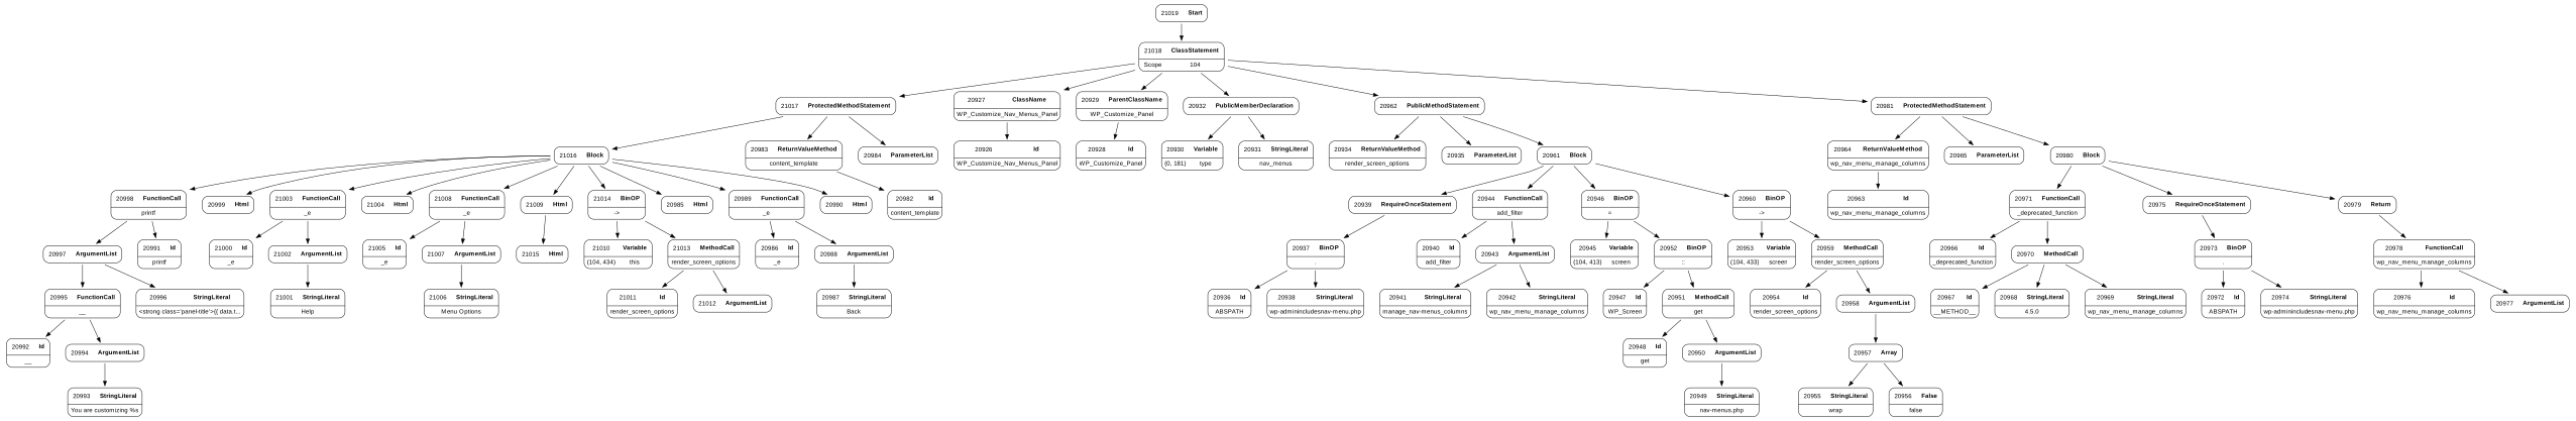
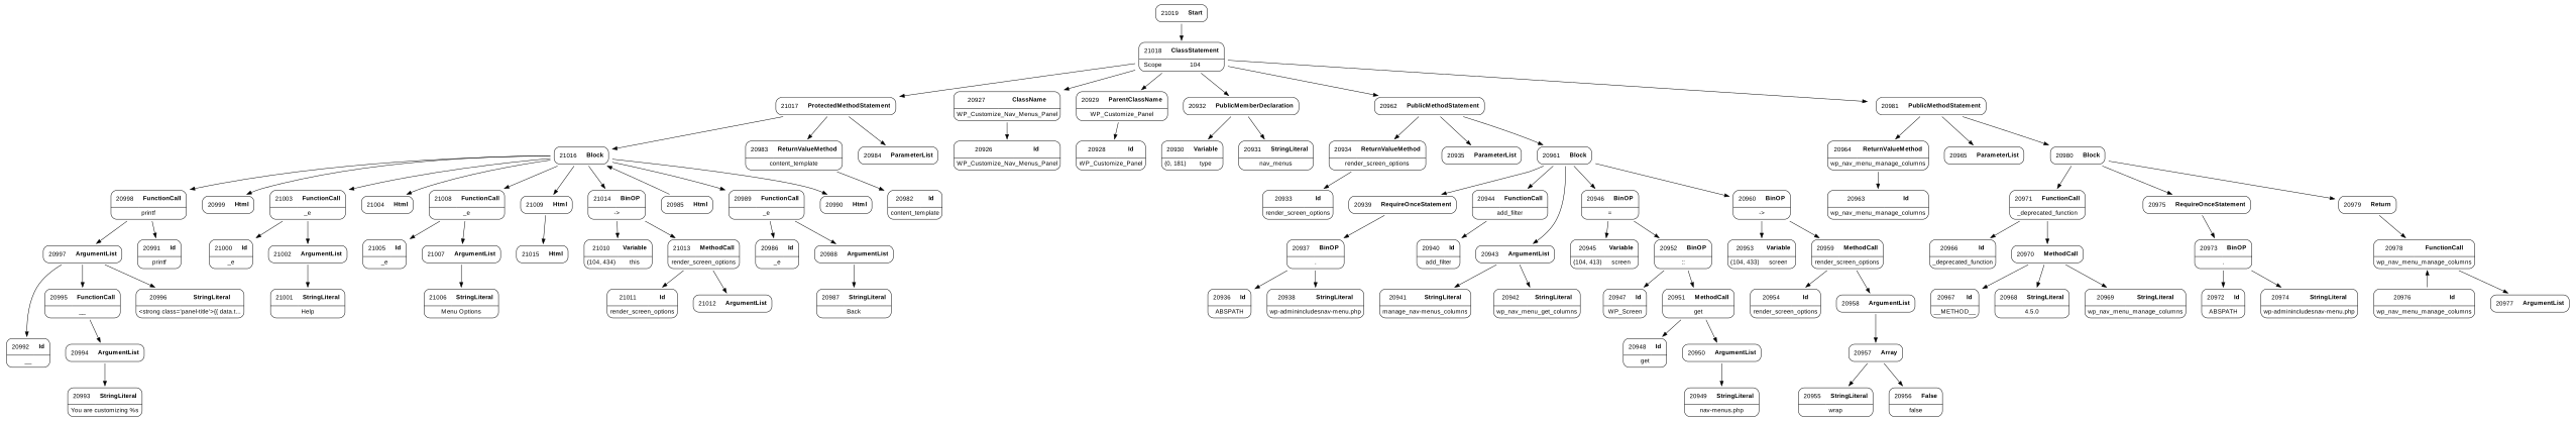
  digraph {
    fontname="Liberation Sans"
    node [fontname="Liberation Sans" shape=none]
    edge [fontname="Liberation Sans" weight=2]
    n1 [label=<<TABLE border='1' cellspacing='0' cellpadding='10' style='rounded' ><TR><TD border='0'>20992</TD><TD border='0'><B>Id</B></TD></TR><HR/><TR><TD border='0' cellpadding='5' colspan='2'>__</TD></TR></TABLE>>]
    n2 [label=<<TABLE border='1' cellspacing='0' cellpadding='10' style='rounded' ><TR><TD border='0'>20993</TD><TD border='0'><B>StringLiteral</B></TD></TR><HR/><TR><TD border='0' cellpadding='5' colspan='2'>You are customizing %s</TD></TR></TABLE>>]
    n3 [label=<<TABLE border='1' cellspacing='0' cellpadding='10' style='rounded' ><TR><TD border='0'>20994</TD><TD border='0'><B>ArgumentList</B></TD></TR></TABLE>>]
    n4 [label=<<TABLE border='1' cellspacing='0' cellpadding='10' style='rounded' ><TR><TD border='0'>20995</TD><TD border='0'><B>FunctionCall</B></TD></TR><HR/><TR><TD border='0' cellpadding='5' colspan='2'>__</TD></TR></TABLE>>]
    n5 [label=<<TABLE border='1' cellspacing='0' cellpadding='10' style='rounded' ><TR><TD border='0'>20996</TD><TD border='0'><B>StringLiteral</B></TD></TR><HR/><TR><TD border='0' cellpadding='5' colspan='2'>&lt;strong class='panel-title'&gt;{{ data.t...</TD></TR></TABLE>>]
    n6 [label=<<TABLE border='1' cellspacing='0' cellpadding='10' style='rounded' ><TR><TD border='0'>20997</TD><TD border='0'><B>ArgumentList</B></TD></TR></TABLE>>]
    n7 [label=<<TABLE border='1' cellspacing='0' cellpadding='10' style='rounded' ><TR><TD border='0'>20998</TD><TD border='0'><B>FunctionCall</B></TD></TR><HR/><TR><TD border='0' cellpadding='5' colspan='2'>printf</TD></TR></TABLE>>]
    n8 [label=<<TABLE border='1' cellspacing='0' cellpadding='10' style='rounded' ><TR><TD border='0'>20991</TD><TD border='0'><B>Id</B></TD></TR><HR/><TR><TD border='0' cellpadding='5' colspan='2'>printf</TD></TR></TABLE>>]
    n9 [label=<<TABLE border='1' cellspacing='0' cellpadding='10' style='rounded' ><TR><TD border='0'>20999</TD><TD border='0'><B>Html</B></TD></TR></TABLE>>]
    n10 [label=<<TABLE border='1' cellspacing='0' cellpadding='10' style='rounded' ><TR><TD border='0'>21000</TD><TD border='0'><B>Id</B></TD></TR><HR/><TR><TD border='0' cellpadding='5' colspan='2'>_e</TD></TR></TABLE>>]
    n11 [label=<<TABLE border='1' cellspacing='0' cellpadding='10' style='rounded' ><TR><TD border='0'>21001</TD><TD border='0'><B>StringLiteral</B></TD></TR><HR/><TR><TD border='0' cellpadding='5' colspan='2'>Help</TD></TR></TABLE>>]
    n12 [label=<<TABLE border='1' cellspacing='0' cellpadding='10' style='rounded' ><TR><TD border='0'>21002</TD><TD border='0'><B>ArgumentList</B></TD></TR></TABLE>>]
    n13 [label=<<TABLE border='1' cellspacing='0' cellpadding='10' style='rounded' ><TR><TD border='0'>21003</TD><TD border='0'><B>FunctionCall</B></TD></TR><HR/><TR><TD border='0' cellpadding='5' colspan='2'>_e</TD></TR></TABLE>>]
    n14 [label=<<TABLE border='1' cellspacing='0' cellpadding='10' style='rounded' ><TR><TD border='0'>21004</TD><TD border='0'><B>Html</B></TD></TR></TABLE>>]
    n15 [label=<<TABLE border='1' cellspacing='0' cellpadding='10' style='rounded' ><TR><TD border='0'>21005</TD><TD border='0'><B>Id</B></TD></TR><HR/><TR><TD border='0' cellpadding='5' colspan='2'>_e</TD></TR></TABLE>>]
    n16 [label=<<TABLE border='1' cellspacing='0' cellpadding='10' style='rounded' ><TR><TD border='0'>21006</TD><TD border='0'><B>StringLiteral</B></TD></TR><HR/><TR><TD border='0' cellpadding='5' colspan='2'>Menu Options</TD></TR></TABLE>>]
    n17 [label=<<TABLE border='1' cellspacing='0' cellpadding='10' style='rounded' ><TR><TD border='0'>21007</TD><TD border='0'><B>ArgumentList</B></TD></TR></TABLE>>]
    n18 [label=<<TABLE border='1' cellspacing='0' cellpadding='10' style='rounded' ><TR><TD border='0'>21008</TD><TD border='0'><B>FunctionCall</B></TD></TR><HR/><TR><TD border='0' cellpadding='5' colspan='2'>_e</TD></TR></TABLE>>]
    n19 [label=<<TABLE border='1' cellspacing='0' cellpadding='10' style='rounded' ><TR><TD border='0'>21009</TD><TD border='0'><B>Html</B></TD></TR></TABLE>>]
    n20 [label=<<TABLE border='1' cellspacing='0' cellpadding='10' style='rounded' ><TR><TD border='0'>21015</TD><TD border='0'><B>Html</B></TD></TR></TABLE>>]
    n21 [label=<<TABLE border='1' cellspacing='0' cellpadding='10' style='rounded' ><TR><TD border='0'>21010</TD><TD border='0'><B>Variable</B></TD></TR><HR/><TR><TD border='0' cellpadding='5'>(104, 434)</TD><TD border='0' cellpadding='5'>this</TD></TR></TABLE>>]
    n22 [label=<<TABLE border='1' cellspacing='0' cellpadding='10' style='rounded' ><TR><TD border='0'>21011</TD><TD border='0'><B>Id</B></TD></TR><HR/><TR><TD border='0' cellpadding='5' colspan='2'>render_screen_options</TD></TR></TABLE>>]
    n23 [label=<<TABLE border='1' cellspacing='0' cellpadding='10' style='rounded' ><TR><TD border='0'>21012</TD><TD border='0'><B>ArgumentList</B></TD></TR></TABLE>>]
    n24 [label=<<TABLE border='1' cellspacing='0' cellpadding='10' style='rounded' ><TR><TD border='0'>21013</TD><TD border='0'><B>MethodCall</B></TD></TR><HR/><TR><TD border='0' cellpadding='5' colspan='2'>render_screen_options</TD></TR></TABLE>>]
    n25 [label=<<TABLE border='1' cellspacing='0' cellpadding='10' style='rounded' ><TR><TD border='0'>21014</TD><TD border='0'><B>BinOP</B></TD></TR><HR/><TR><TD border='0' cellpadding='5' colspan='2'>-&gt;</TD></TR></TABLE>>]
    n26 [label=<<TABLE border='1' cellspacing='0' cellpadding='10' style='rounded' ><TR><TD border='0'>21016</TD><TD border='0'><B>Block</B></TD></TR></TABLE>>]
    n27 [label=<<TABLE border='1' cellspacing='0' cellpadding='10' style='rounded' ><TR><TD border='0'>20985</TD><TD border='0'><B>Html</B></TD></TR></TABLE>>]
    n28 [label=<<TABLE border='1' cellspacing='0' cellpadding='10' style='rounded' ><TR><TD border='0'>20989</TD><TD border='0'><B>FunctionCall</B></TD></TR><HR/><TR><TD border='0' cellpadding='5' colspan='2'>_e</TD></TR></TABLE>>]
    n29 [label=<<TABLE border='1' cellspacing='0' cellpadding='10' style='rounded' ><TR><TD border='0'>20990</TD><TD border='0'><B>Html</B></TD></TR></TABLE>>]
    n30 [label=<<TABLE border='1' cellspacing='0' cellpadding='10' style='rounded' ><TR><TD border='0'>20986</TD><TD border='0'><B>Id</B></TD></TR><HR/><TR><TD border='0' cellpadding='5' colspan='2'>_e</TD></TR></TABLE>>]
    n31 [label=<<TABLE border='1' cellspacing='0' cellpadding='10' style='rounded' ><TR><TD border='0'>20988</TD><TD border='0'><B>ArgumentList</B></TD></TR></TABLE>>]
    n32 [label=<<TABLE border='1' cellspacing='0' cellpadding='10' style='rounded' ><TR><TD border='0'>20987</TD><TD border='0'><B>StringLiteral</B></TD></TR><HR/><TR><TD border='0' cellpadding='5' colspan='2'>Back</TD></TR></TABLE>>]
    n33 [label=<<TABLE border='1' cellspacing='0' cellpadding='10' style='rounded' ><TR><TD border='0'>21017</TD><TD border='0'><B>ProtectedMethodStatement</B></TD></TR></TABLE>>]
    n34 [label=<<TABLE border='1' cellspacing='0' cellpadding='10' style='rounded' ><TR><TD border='0'>20983</TD><TD border='0'><B>ReturnValueMethod</B></TD></TR><HR/><TR><TD border='0' cellpadding='5' colspan='2'>content_template</TD></TR></TABLE>>]
    n35 [label=<<TABLE border='1' cellspacing='0' cellpadding='10' style='rounded' ><TR><TD border='0'>20984</TD><TD border='0'><B>ParameterList</B></TD></TR></TABLE>>]
    n36 [label=<<TABLE border='1' cellspacing='0' cellpadding='10' style='rounded' ><TR><TD border='0'>20982</TD><TD border='0'><B>Id</B></TD></TR><HR/><TR><TD border='0' cellpadding='5' colspan='2'>content_template</TD></TR></TABLE>>]
    n37 [label=<<TABLE border='1' cellspacing='0' cellpadding='10' style='rounded' ><TR><TD border='0'>21018</TD><TD border='0'><B>ClassStatement</B></TD></TR><HR/><TR><TD border='0' cellpadding='5'>Scope</TD><TD border='0' cellpadding='5'>104</TD></TR></TABLE>>]
    n38 [label=<<TABLE border='1' cellspacing='0' cellpadding='10' style='rounded' ><TR><TD border='0'>20927</TD><TD border='0'><B>ClassName</B></TD></TR><HR/><TR><TD border='0' cellpadding='5' colspan='2'>WP_Customize_Nav_Menus_Panel</TD></TR></TABLE>>]
    n39 [label=<<TABLE border='1' cellspacing='0' cellpadding='10' style='rounded' ><TR><TD border='0'>20929</TD><TD border='0'><B>ParentClassName</B></TD></TR><HR/><TR><TD border='0' cellpadding='5' colspan='2'>WP_Customize_Panel</TD></TR></TABLE>>]
    n40 [label=<<TABLE border='1' cellspacing='0' cellpadding='10' style='rounded' ><TR><TD border='0'>20932</TD><TD border='0'><B>PublicMemberDeclaration</B></TD></TR></TABLE>>]
    n41 [label=<<TABLE border='1' cellspacing='0' cellpadding='10' style='rounded' ><TR><TD border='0'>20962</TD><TD border='0'><B>PublicMethodStatement</B></TD></TR></TABLE>>]
-   n42 [label=<<TABLE border='1' cellspacing='0' cellpadding='10' style='rounded' ><TR><TD border='0'>20981</TD><TD border='0'><B>ProtectedMethodStatement</B></TD></TR></TABLE>>]
+   n42 [label=<<TABLE border='1' cellspacing='0' cellpadding='10' style='rounded' ><TR><TD border='0'>20981</TD><TD border='0'><B>PublicMethodStatement</B></TD></TR></TABLE>>]
    n43 [label=<<TABLE border='1' cellspacing='0' cellpadding='10' style='rounded' ><TR><TD border='0'>20926</TD><TD border='0'><B>Id</B></TD></TR><HR/><TR><TD border='0' cellpadding='5' colspan='2'>WP_Customize_Nav_Menus_Panel</TD></TR></TABLE>>]
    n44 [label=<<TABLE border='1' cellspacing='0' cellpadding='10' style='rounded' ><TR><TD border='0'>20928</TD><TD border='0'><B>Id</B></TD></TR><HR/><TR><TD border='0' cellpadding='5' colspan='2'>WP_Customize_Panel</TD></TR></TABLE>>]
    n45 [label=<<TABLE border='1' cellspacing='0' cellpadding='10' style='rounded' ><TR><TD border='0'>20930</TD><TD border='0'><B>Variable</B></TD></TR><HR/><TR><TD border='0' cellpadding='5'>(0, 181)</TD><TD border='0' cellpadding='5'>type</TD></TR></TABLE>>]
    n46 [label=<<TABLE border='1' cellspacing='0' cellpadding='10' style='rounded' ><TR><TD border='0'>20931</TD><TD border='0'><B>StringLiteral</B></TD></TR><HR/><TR><TD border='0' cellpadding='5' colspan='2'>nav_menus</TD></TR></TABLE>>]
    n47 [label=<<TABLE border='1' cellspacing='0' cellpadding='10' style='rounded' ><TR><TD border='0'>20934</TD><TD border='0'><B>ReturnValueMethod</B></TD></TR><HR/><TR><TD border='0' cellpadding='5' colspan='2'>render_screen_options</TD></TR></TABLE>>]
    n48 [label=<<TABLE border='1' cellspacing='0' cellpadding='10' style='rounded' ><TR><TD border='0'>20935</TD><TD border='0'><B>ParameterList</B></TD></TR></TABLE>>]
    n49 [label=<<TABLE border='1' cellspacing='0' cellpadding='10' style='rounded' ><TR><TD border='0'>20961</TD><TD border='0'><B>Block</B></TD></TR></TABLE>>]
    n50 [label=<<TABLE border='1' cellspacing='0' cellpadding='10' style='rounded' ><TR><TD border='0'>20964</TD><TD border='0'><B>ReturnValueMethod</B></TD></TR><HR/><TR><TD border='0' cellpadding='5' colspan='2'>wp_nav_menu_manage_columns</TD></TR></TABLE>>]
    n51 [label=<<TABLE border='1' cellspacing='0' cellpadding='10' style='rounded' ><TR><TD border='0'>20965</TD><TD border='0'><B>ParameterList</B></TD></TR></TABLE>>]
    n52 [label=<<TABLE border='1' cellspacing='0' cellpadding='10' style='rounded' ><TR><TD border='0'>20980</TD><TD border='0'><B>Block</B></TD></TR></TABLE>>]
+   n53 [label=<<TABLE border='1' cellspacing='0' cellpadding='10' style='rounded' ><TR><TD border='0'>20933</TD><TD border='0'><B>Id</B></TD></TR><HR/><TR><TD border='0' cellpadding='5' colspan='2'>render_screen_options</TD></TR></TABLE>>]
    n54 [label=<<TABLE border='1' cellspacing='0' cellpadding='10' style='rounded' ><TR><TD border='0'>20939</TD><TD border='0'><B>RequireOnceStatement</B></TD></TR></TABLE>>]
    n55 [label=<<TABLE border='1' cellspacing='0' cellpadding='10' style='rounded' ><TR><TD border='0'>20944</TD><TD border='0'><B>FunctionCall</B></TD></TR><HR/><TR><TD border='0' cellpadding='5' colspan='2'>add_filter</TD></TR></TABLE>>]
    n56 [label=<<TABLE border='1' cellspacing='0' cellpadding='10' style='rounded' ><TR><TD border='0'>20946</TD><TD border='0'><B>BinOP</B></TD></TR><HR/><TR><TD border='0' cellpadding='5' colspan='2'>=</TD></TR></TABLE>>]
    n57 [label=<<TABLE border='1' cellspacing='0' cellpadding='10' style='rounded' ><TR><TD border='0'>20960</TD><TD border='0'><B>BinOP</B></TD></TR><HR/><TR><TD border='0' cellpadding='5' colspan='2'>-&gt;</TD></TR></TABLE>>]
    n58 [label=<<TABLE border='1' cellspacing='0' cellpadding='10' style='rounded' ><TR><TD border='0'>20963</TD><TD border='0'><B>Id</B></TD></TR><HR/><TR><TD border='0' cellpadding='5' colspan='2'>wp_nav_menu_manage_columns</TD></TR></TABLE>>]
    n59 [label=<<TABLE border='1' cellspacing='0' cellpadding='10' style='rounded' ><TR><TD border='0'>20971</TD><TD border='0'><B>FunctionCall</B></TD></TR><HR/><TR><TD border='0' cellpadding='5' colspan='2'>_deprecated_function</TD></TR></TABLE>>]
    n60 [label=<<TABLE border='1' cellspacing='0' cellpadding='10' style='rounded' ><TR><TD border='0'>20975</TD><TD border='0'><B>RequireOnceStatement</B></TD></TR></TABLE>>]
    n61 [label=<<TABLE border='1' cellspacing='0' cellpadding='10' style='rounded' ><TR><TD border='0'>20979</TD><TD border='0'><B>Return</B></TD></TR></TABLE>>]
    n62 [label=<<TABLE border='1' cellspacing='0' cellpadding='10' style='rounded' ><TR><TD border='0'>21019</TD><TD border='0'><B>Start</B></TD></TR></TABLE>>]
    n63 [label=<<TABLE border='1' cellspacing='0' cellpadding='10' style='rounded' ><TR><TD border='0'>20936</TD><TD border='0'><B>Id</B></TD></TR><HR/><TR><TD border='0' cellpadding='5' colspan='2'>ABSPATH</TD></TR></TABLE>>]
    n64 [label=<<TABLE border='1' cellspacing='0' cellpadding='10' style='rounded' ><TR><TD border='0'>20937</TD><TD border='0'><B>BinOP</B></TD></TR><HR/><TR><TD border='0' cellpadding='5' colspan='2'>.</TD></TR></TABLE>>]
    n65 [label=<<TABLE border='1' cellspacing='0' cellpadding='10' style='rounded' ><TR><TD border='0'>20938</TD><TD border='0'><B>StringLiteral</B></TD></TR><HR/><TR><TD border='0' cellpadding='5' colspan='2'>wp-adminincludesnav-menu.php</TD></TR></TABLE>>]
    n66 [label=<<TABLE border='1' cellspacing='0' cellpadding='10' style='rounded' ><TR><TD border='0'>20940</TD><TD border='0'><B>Id</B></TD></TR><HR/><TR><TD border='0' cellpadding='5' colspan='2'>add_filter</TD></TR></TABLE>>]
    n67 [label=<<TABLE border='1' cellspacing='0' cellpadding='10' style='rounded' ><TR><TD border='0'>20941</TD><TD border='0'><B>StringLiteral</B></TD></TR><HR/><TR><TD border='0' cellpadding='5' colspan='2'>manage_nav-menus_columns</TD></TR></TABLE>>]
-   n68 [label=<<TABLE border='1' cellspacing='0' cellpadding='10' style='rounded' ><TR><TD border='0'>20942</TD><TD border='0'><B>StringLiteral</B></TD></TR><HR/><TR><TD border='0' cellpadding='5' colspan='2'>wp_nav_menu_manage_columns</TD></TR></TABLE>>]
+   n68 [label=<<TABLE border='1' cellspacing='0' cellpadding='10' style='rounded' ><TR><TD border='0'>20942</TD><TD border='0'><B>StringLiteral</B></TD></TR><HR/><TR><TD border='0' cellpadding='5' colspan='2'>wp_nav_menu_get_columns</TD></TR></TABLE>>]
    n69 [label=<<TABLE border='1' cellspacing='0' cellpadding='10' style='rounded' ><TR><TD border='0'>20943</TD><TD border='0'><B>ArgumentList</B></TD></TR></TABLE>>]
    n70 [label=<<TABLE border='1' cellspacing='0' cellpadding='10' style='rounded' ><TR><TD border='0'>20945</TD><TD border='0'><B>Variable</B></TD></TR><HR/><TR><TD border='0' cellpadding='5'>(104, 413)</TD><TD border='0' cellpadding='5'>screen</TD></TR></TABLE>>]
    n71 [label=<<TABLE border='1' cellspacing='0' cellpadding='10' style='rounded' ><TR><TD border='0'>20952</TD><TD border='0'><B>BinOP</B></TD></TR><HR/><TR><TD border='0' cellpadding='5' colspan='2'>::</TD></TR></TABLE>>]
    n72 [label=<<TABLE border='1' cellspacing='0' cellpadding='10' style='rounded' ><TR><TD border='0'>20947</TD><TD border='0'><B>Id</B></TD></TR><HR/><TR><TD border='0' cellpadding='5' colspan='2'>WP_Screen</TD></TR></TABLE>>]
    n73 [label=<<TABLE border='1' cellspacing='0' cellpadding='10' style='rounded' ><TR><TD border='0'>20951</TD><TD border='0'><B>MethodCall</B></TD></TR><HR/><TR><TD border='0' cellpadding='5' colspan='2'>get</TD></TR></TABLE>>]
    n74 [label=<<TABLE border='1' cellspacing='0' cellpadding='10' style='rounded' ><TR><TD border='0'>20948</TD><TD border='0'><B>Id</B></TD></TR><HR/><TR><TD border='0' cellpadding='5' colspan='2'>get</TD></TR></TABLE>>]
    n75 [label=<<TABLE border='1' cellspacing='0' cellpadding='10' style='rounded' ><TR><TD border='0'>20950</TD><TD border='0'><B>ArgumentList</B></TD></TR></TABLE>>]
    n76 [label=<<TABLE border='1' cellspacing='0' cellpadding='10' style='rounded' ><TR><TD border='0'>20949</TD><TD border='0'><B>StringLiteral</B></TD></TR><HR/><TR><TD border='0' cellpadding='5' colspan='2'>nav-menus.php</TD></TR></TABLE>>]
    n77 [label=<<TABLE border='1' cellspacing='0' cellpadding='10' style='rounded' ><TR><TD border='0'>20953</TD><TD border='0'><B>Variable</B></TD></TR><HR/><TR><TD border='0' cellpadding='5'>(104, 433)</TD><TD border='0' cellpadding='5'>screen</TD></TR></TABLE>>]
    n78 [label=<<TABLE border='1' cellspacing='0' cellpadding='10' style='rounded' ><TR><TD border='0'>20954</TD><TD border='0'><B>Id</B></TD></TR><HR/><TR><TD border='0' cellpadding='5' colspan='2'>render_screen_options</TD></TR></TABLE>>]
    n79 [label=<<TABLE border='1' cellspacing='0' cellpadding='10' style='rounded' ><TR><TD border='0'>20955</TD><TD border='0'><B>StringLiteral</B></TD></TR><HR/><TR><TD border='0' cellpadding='5' colspan='2'>wrap</TD></TR></TABLE>>]
    n80 [label=<<TABLE border='1' cellspacing='0' cellpadding='10' style='rounded' ><TR><TD border='0'>20956</TD><TD border='0'><B>False</B></TD></TR><HR/><TR><TD border='0' cellpadding='5' colspan='2'>false</TD></TR></TABLE>>]
    n81 [label=<<TABLE border='1' cellspacing='0' cellpadding='10' style='rounded' ><TR><TD border='0'>20957</TD><TD border='0'><B>Array</B></TD></TR></TABLE>>]
    n82 [label=<<TABLE border='1' cellspacing='0' cellpadding='10' style='rounded' ><TR><TD border='0'>20958</TD><TD border='0'><B>ArgumentList</B></TD></TR></TABLE>>]
    n83 [label=<<TABLE border='1' cellspacing='0' cellpadding='10' style='rounded' ><TR><TD border='0'>20959</TD><TD border='0'><B>MethodCall</B></TD></TR><HR/><TR><TD border='0' cellpadding='5' colspan='2'>render_screen_options</TD></TR></TABLE>>]
    n84 [label=<<TABLE border='1' cellspacing='0' cellpadding='10' style='rounded' ><TR><TD border='0'>20966</TD><TD border='0'><B>Id</B></TD></TR><HR/><TR><TD border='0' cellpadding='5' colspan='2'>_deprecated_function</TD></TR></TABLE>>]
    n85 [label=<<TABLE border='1' cellspacing='0' cellpadding='10' style='rounded' ><TR><TD border='0'>20967</TD><TD border='0'><B>Id</B></TD></TR><HR/><TR><TD border='0' cellpadding='5' colspan='2'>__METHOD__</TD></TR></TABLE>>]
    n86 [label=<<TABLE border='1' cellspacing='0' cellpadding='10' style='rounded' ><TR><TD border='0'>20968</TD><TD border='0'><B>StringLiteral</B></TD></TR><HR/><TR><TD border='0' cellpadding='5' colspan='2'>4.5.0</TD></TR></TABLE>>]
    n87 [label=<<TABLE border='1' cellspacing='0' cellpadding='10' style='rounded' ><TR><TD border='0'>20969</TD><TD border='0'><B>StringLiteral</B></TD></TR><HR/><TR><TD border='0' cellpadding='5' colspan='2'>wp_nav_menu_manage_columns</TD></TR></TABLE>>]
    n88 [label=<<TABLE border='1' cellspacing='0' cellpadding='10' style='rounded' ><TR><TD border='0'>20970</TD><TD border='0'><B>MethodCall</B></TD></TR></TABLE>>]
    n89 [label=<<TABLE border='1' cellspacing='0' cellpadding='10' style='rounded' ><TR><TD border='0'>20972</TD><TD border='0'><B>Id</B></TD></TR><HR/><TR><TD border='0' cellpadding='5' colspan='2'>ABSPATH</TD></TR></TABLE>>]
    n90 [label=<<TABLE border='1' cellspacing='0' cellpadding='10' style='rounded' ><TR><TD border='0'>20973</TD><TD border='0'><B>BinOP</B></TD></TR><HR/><TR><TD border='0' cellpadding='5' colspan='2'>.</TD></TR></TABLE>>]
    n91 [label=<<TABLE border='1' cellspacing='0' cellpadding='10' style='rounded' ><TR><TD border='0'>20974</TD><TD border='0'><B>StringLiteral</B></TD></TR><HR/><TR><TD border='0' cellpadding='5' colspan='2'>wp-adminincludesnav-menu.php</TD></TR></TABLE>>]
    n92 [label=<<TABLE border='1' cellspacing='0' cellpadding='10' style='rounded' ><TR><TD border='0'>20976</TD><TD border='0'><B>Id</B></TD></TR><HR/><TR><TD border='0' cellpadding='5' colspan='2'>wp_nav_menu_manage_columns</TD></TR></TABLE>>]
    n93 [label=<<TABLE border='1' cellspacing='0' cellpadding='10' style='rounded' ><TR><TD border='0'>20977</TD><TD border='0'><B>ArgumentList</B></TD></TR></TABLE>>]
    n94 [label=<<TABLE border='1' cellspacing='0' cellpadding='10' style='rounded' ><TR><TD border='0'>20978</TD><TD border='0'><B>FunctionCall</B></TD></TR><HR/><TR><TD border='0' cellpadding='5' colspan='2'>wp_nav_menu_manage_columns</TD></TR></TABLE>>]
    n3 -> n2
-   n4 -> n1
+   n6 -> n1
    n4 -> n3
    n6 -> n4
    n6 -> n5
    n7 -> n6
    n7 -> n8
    n12 -> n11
    n13 -> n10
    n13 -> n12
    n17 -> n16
    n18 -> n15
    n18 -> n17
    n19 -> n20
    n24 -> n22
    n24 -> n23
    n25 -> n21
    n25 -> n24
    n26 -> n7
    n26 -> n9
    n26 -> n13
    n26 -> n14
    n26 -> n18
    n26 -> n19
    n26 -> n25
-   n26 -> n27
+   n27 -> n26
    n26 -> n28
    n26 -> n29
    n28 -> n30
    n28 -> n31
    n31 -> n32
    n33 -> n26
    n33 -> n34
    n33 -> n35
    n34 -> n36
    n37 -> n33
    n37 -> n38
    n37 -> n39
    n37 -> n40
    n37 -> n41
    n37 -> n42
    n38 -> n43
    n39 -> n44
    n40 -> n45
    n40 -> n46
    n41 -> n47
    n41 -> n48
    n41 -> n49
    n42 -> n50
    n42 -> n51
    n42 -> n52
+   n47 -> n53
    n49 -> n54
    n49 -> n55
    n49 -> n56
    n49 -> n57
    n50 -> n58
    n52 -> n59
    n52 -> n60
    n52 -> n61
    n54 -> n64
    n55 -> n66
-   n55 -> n69
+   n49 -> n69
    n56 -> n70
    n56 -> n71
    n57 -> n77
    n57 -> n83
    n59 -> n84
    n59 -> n88
    n60 -> n90
    n61 -> n94
    n62 -> n37
    n64 -> n63
    n64 -> n65
    n69 -> n67
    n69 -> n68
    n71 -> n72
    n71 -> n73
    n73 -> n74
    n73 -> n75
    n75 -> n76
    n81 -> n79
    n81 -> n80
    n82 -> n81
    n83 -> n78
    n83 -> n82
    n88 -> n85
    n88 -> n86
    n88 -> n87
    n90 -> n89
    n90 -> n91
-   n94 -> n92
+   n92 -> n94
    n94 -> n93
  }
